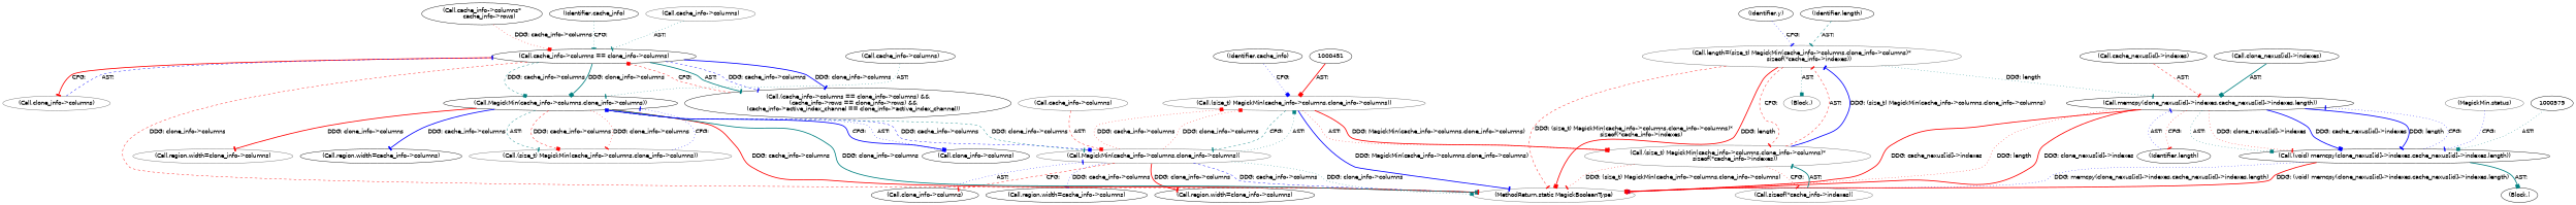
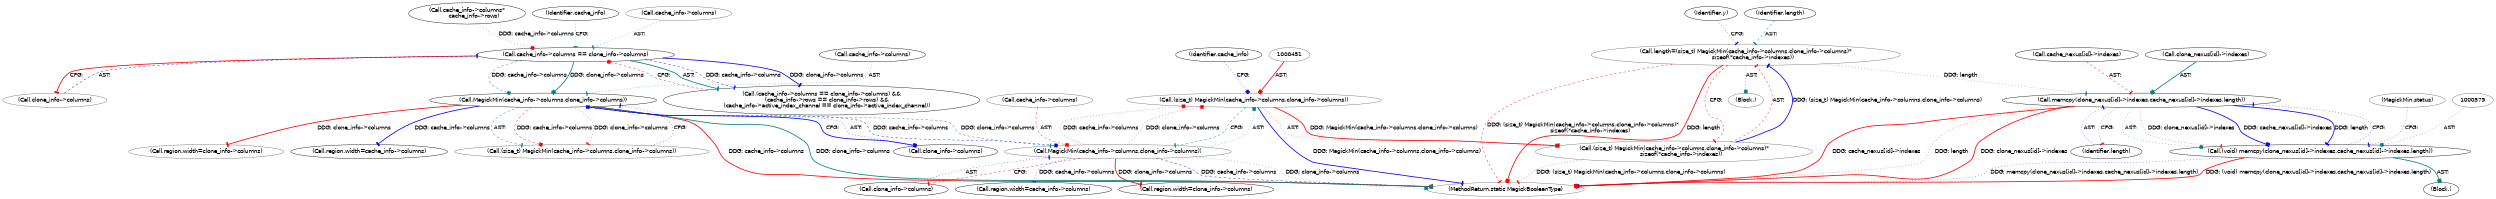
  digraph {
    fontname="DejaVu Sans"
    node [color=black fontname="DejaVu Sans"]
    edge [arrowhead=tee color=red fontname="DejaVu Sans" style=dotted]
    n1 [label="(Call,memcpy(clone_nexus[id]->indexes,cache_nexus[id]->indexes,length))"]
    n2 [label="(Call,(void) memcpy(clone_nexus[id]->indexes,cache_nexus[id]->indexes,length))"]
    n3 [label="(Identifier,length)"]
    n4 [color=gray40 label="(MethodReturn,static MagickBooleanType)"]
    n5 [label="(Block,)"]
    n6 [color=gray40 label="(Call,length=(size_t) MagickMin(cache_info->columns,clone_info->columns)*\n        sizeof(*cache_info->indexes))"]
    n7 [color=gray40 label="(Call,(size_t) MagickMin(cache_info->columns,clone_info->columns)*\n        sizeof(*cache_info->indexes))"]
    n8 [color=gray40 label="(Block,)"]
-   n9 [color=gray40 label="(Call,sizeof(*cache_info->indexes))"]
    n10 [color=gray40 label="(Call,(size_t) MagickMin(cache_info->columns,clone_info->columns))"]
    n11 [color=gray40 label="(Call,MagickMin(cache_info->columns,clone_info->columns))"]
    n12 [label="(Call,region.width=clone_info->columns)"]
    n13 [label="(Call,clone_info->columns)"]
    n14 [label="(Call,region.width=cache_info->columns)"]
    n15 [label="(Call,MagickMin(cache_info->columns,clone_info->columns))"]
    n16 [label="(Call,clone_info->columns)"]
    n17 [color=gray40 label="(Call,region.width=clone_info->columns)"]
    n18 [label="(Call,region.width=cache_info->columns)"]
    n19 [color=gray40 label="(Call,(size_t) MagickMin(cache_info->columns,clone_info->columns))"]
    n20 [label="(Call,cache_info->columns == clone_info->columns)"]
    n21 [label="(Call,(cache_info->columns == clone_info->columns) &&\n      (cache_info->rows == clone_info->rows) &&\n      (cache_info->active_index_channel == clone_info->active_index_channel))"]
    n22 [color=gray40 label="(Call,clone_info->columns)"]
    n23 [label="(Call,cache_info->columns*\n        cache_info->rows)"]
    n24 [label="(Call,cache_nexus[id]->indexes)"]
    n25 [label="(Identifier,cache_info)"]
    n26 [label="(Identifier,y)"]
    n27 [label="(Identifier,length)"]
    n28 [color=gray40 label="(Call,cache_info->columns)"]
    n29 [color=gray40 label="(MagickMin,status)"]
    n30 [color=gray40 label="(Call,cache_info->columns)"]
    n31 [label="(Call,clone_nexus[id]->indexes)"]
    n32 [label="(Identifier,cache_info)"]
    n33 [label="(Call,cache_info->columns)"]
-   1000451
-   1000579
+   1000451 [color=gray40]
+   1000579 [color=gray40]
    n1 -> n2 [arrowhead=box color=teal label="AST: "]
    n1 -> n2 [label="DDG: clone_nexus[id]->indexes"]
    n1 -> n2 [arrowhead=box color=blue label="DDG: cache_nexus[id]->indexes" style=bold]
    n1 -> n2 [color=blue label="DDG: length" style=bold]
    n1 -> n3 [label="CFG: "]
    n1 -> n4 [label="DDG: cache_nexus[id]->indexes" style=bold]
    n1 -> n4 [label="DDG: length"]
    n1 -> n4 [arrowhead=box label="DDG: clone_nexus[id]->indexes" style=bold]
    n2 -> n1 [color=blue label="CFG: "]
    n2 -> n4 [arrowhead=box color=blue label="DDG: memcpy(clone_nexus[id]->indexes,cache_nexus[id]->indexes,length)"]
    n2 -> n4 [arrowhead=box label="DDG: (void) memcpy(clone_nexus[id]->indexes,cache_nexus[id]->indexes,length)" style=bold]
    n2 -> n5 [arrowhead=box color=teal label="AST: " style=bold]
    n3 -> n1 [color=blue label="AST: "]
    n6 -> n1 [color=teal label="DDG: length"]
    n6 -> n4 [label="DDG: (size_t) MagickMin(cache_info->columns,clone_info->columns)*\n        sizeof(*cache_info->indexes)" style=dashed]
    n6 -> n4 [arrowhead=box label="DDG: length" style=bold]
    n6 -> n7 [label="CFG: " style=dashed]
    n6 -> n8 [arrowhead=box color=teal label="AST: "]
    n7 -> n4 [label="DDG: (size_t) MagickMin(cache_info->columns,clone_info->columns)"]
    n7 -> n6 [label="AST: " style=dashed]
    n7 -> n6 [color=blue label="DDG: (size_t) MagickMin(cache_info->columns,clone_info->columns)" style=bold]
-   n7 -> n9 [label="CFG: "]
-   n9 -> n7 [color=teal label="AST: " style=bold]
    n10 -> n4 [color=blue label="DDG: MagickMin(cache_info->columns,clone_info->columns)" style=bold]
    n10 -> n7 [label="AST: "]
    n10 -> n7 [arrowhead=box label="DDG: MagickMin(cache_info->columns,clone_info->columns)" style=bold]
    n10 -> n11 [color=teal label="CFG: " style=dashed]
    n11 -> n4 [color=blue label="DDG: cache_info->columns" style=dashed]
    n11 -> n4 [arrowhead=box color=teal label="DDG: clone_info->columns"]
    n11 -> n10 [arrowhead=box color=teal label="AST: "]
    n11 -> n10 [arrowhead=box label="DDG: cache_info->columns"]
    n11 -> n10 [arrowhead=box label="DDG: clone_info->columns"]
    n11 -> n12 [label="DDG: clone_info->columns" style=bold]
    n11 -> n13 [label="CFG: " style=dashed]
    n11 -> n14 [color=blue label="DDG: cache_info->columns"]
    n13 -> n11 [color=blue label="AST: "]
    n15 -> n4 [label="DDG: cache_info->columns" style=bold]
    n15 -> n4 [arrowhead=box color=teal label="DDG: clone_info->columns" style=bold]
    n15 -> n11 [arrowhead=box color=blue label="DDG: cache_info->columns" style=dashed]
    n15 -> n11 [color=teal label="DDG: clone_info->columns" style=dashed]
    n15 -> n16 [arrowhead=box color=blue label="CFG: " style=bold]
    n15 -> n17 [label="DDG: clone_info->columns" style=bold]
    n15 -> n18 [color=blue label="DDG: cache_info->columns" style=bold]
    n15 -> n19 [color=teal label="AST: " style=dashed]
    n15 -> n19 [arrowhead=box label="DDG: cache_info->columns" style=dashed]
    n15 -> n19 [label="DDG: clone_info->columns"]
    n16 -> n15 [arrowhead=box color=blue label="AST: "]
    n19 -> n15 [color=blue label="CFG: "]
-   n20 -> n4 [label="DDG: clone_info->columns" style=dashed]
    n20 -> n15 [arrowhead=box color=teal label="DDG: cache_info->columns" style=dashed]
    n20 -> n15 [arrowhead=box color=teal label="DDG: clone_info->columns" style=bold]
    n20 -> n21 [color=teal label="AST: " style=bold]
    n20 -> n21 [color=blue label="DDG: cache_info->columns" style=dashed]
    n20 -> n21 [color=blue label="DDG: clone_info->columns" style=bold]
    n20 -> n22 [label="CFG: " style=bold]
    n21 -> n20 [arrowhead=box label="CFG: " style=dashed]
    n22 -> n20 [color=blue label="AST: " style=dashed]
    n23 -> n20 [arrowhead=box label="DDG: cache_info->columns"]
    n24 -> n1 [label="AST: " style=dashed]
    n25 -> n20 [color=teal label="CFG: "]
    n26 -> n6 [color=blue label="CFG: "]
    n27 -> n6 [color=teal label="AST: " style=dashed]
    n28 -> n20 [color=teal label="AST: "]
    n29 -> n2 [color=blue label="CFG: "]
    n30 -> n11 [arrowhead=box label="AST: " style=dashed]
    n31 -> n1 [arrowhead=box color=teal label="AST: " style=bold]
    n32 -> n10 [arrowhead=box color=blue label="CFG: "]
    n33 -> n15 [color=teal label="AST: "]
    1000451 -> n10 [arrowhead=box label="AST: " style=bold]
    1000579 -> n2 [arrowhead=box color=teal label="AST: "]
  }
